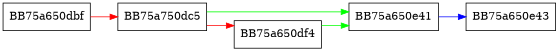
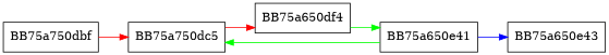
  digraph {
    rankdir=LR
    splines=ortho
    node [shape=box]
    edge [color=green]
    n1 [label=BB75a750dc5]
    BB75a650e41
    BB75a650df4
-   BB75a650dbf
+   BB75a650dbf [label=BB75a750dbf]
    BB75a650e43
-   n1 -> BB75a650e41
+   BB75a650e41 -> n1
    n1 -> BB75a650df4 [color=red]
    BB75a650e41 -> BB75a650e43 [color=blue]
    BB75a650df4 -> BB75a650e41
    BB75a650dbf -> n1 [color=red]
  }
